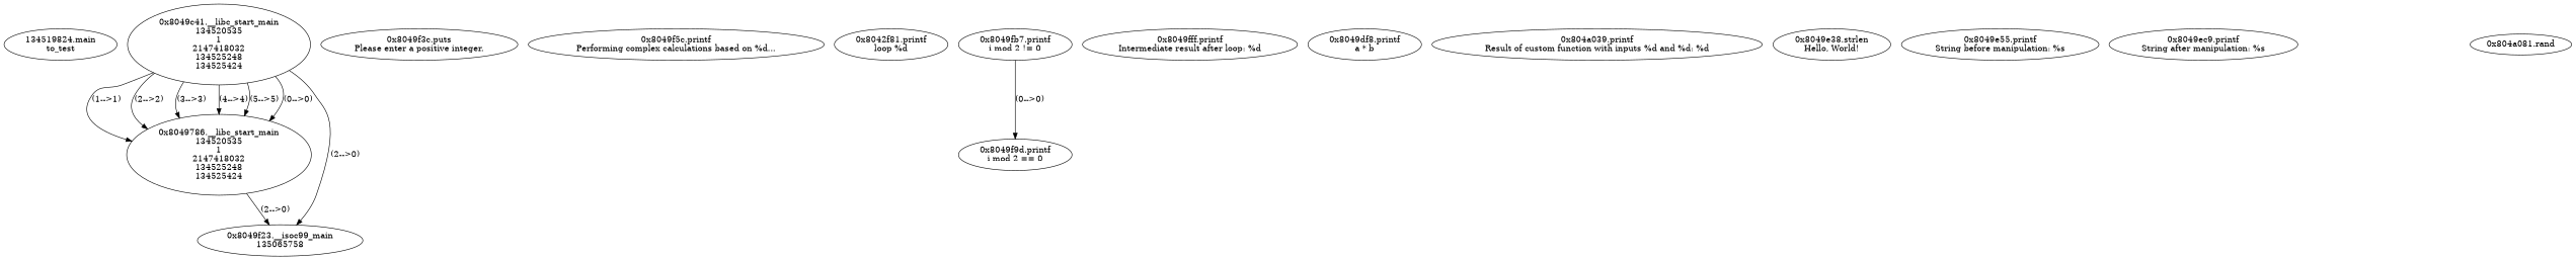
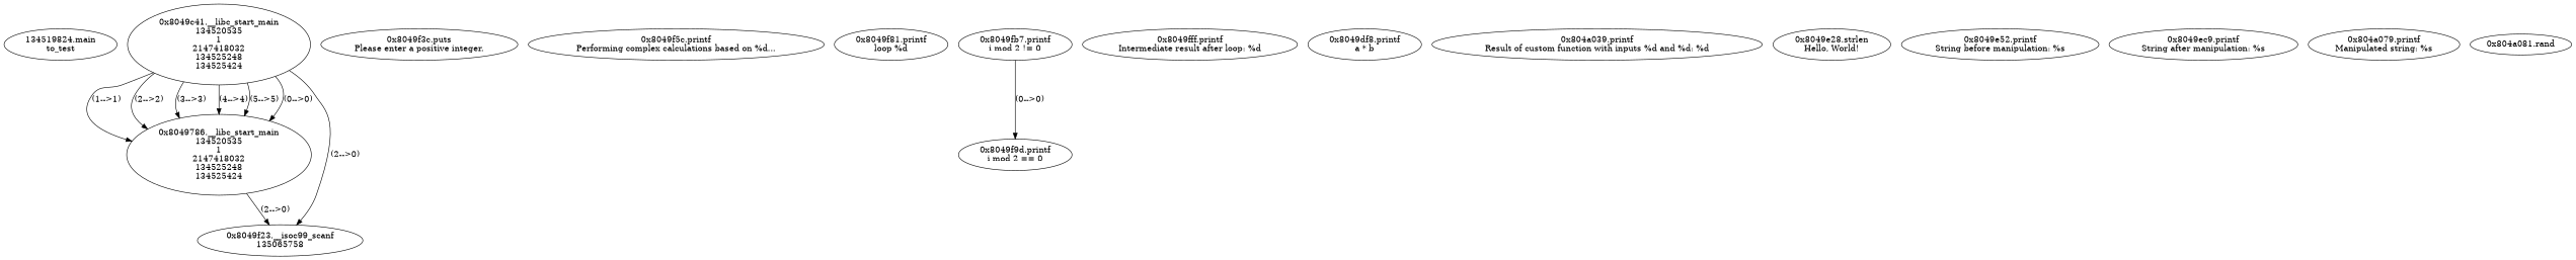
  digraph {
    n1 [label="134519824.main\nto_test"]
    n2 [label="0x8049c41.__libc_start_main\n134520535\n1\n2147418032\n134525248\n134525424"]
    n3 [label="0x8049786.__libc_start_main\n134520535\n1\n2147418032\n134525248\n134525424"]
-   n4 [label="0x8049f23.__isoc99_main\n135065758"]
+   n4 [label="0x8049f23.__isoc99_scanf\n135065758"]
    n5 [label="0x8049f3c.puts\nPlease enter a positive integer."]
    n6 [label="0x8049f5c.printf\nPerforming complex calculations based on %d...\n"]
-   n7 [label="0x8042f81.printf\nloop %d"]
+   n7 [label="0x8049f81.printf\nloop %d"]
    n8 [label="0x8049fb7.printf\ni mod 2 != 0"]
    n9 [label="0x8049f9d.printf\ni mod 2 == 0"]
    n10 [label="0x8049fff.printf\nIntermediate result after loop: %d\n"]
    n11 [label="0x8049df8.printf\na * b"]
    n12 [label="0x804a039.printf\nResult of custom function with inputs %d and %d: %d\n"]
-   n13 [label="0x8049e38.strlen\nHello, World!"]
-   n14 [label="0x8049e55.printf\nString before manipulation: %s\n"]
+   n13 [label="0x8049e28.strlen\nHello, World!"]
+   n14 [label="0x8049e52.printf\nString before manipulation: %s\n"]
    n15 [label="0x8049ec9.printf\nString after manipulation: %s\n"]
+   n16 [label="0x804a079.printf\nManipulated string: %s\n"]
    n17 [label="0x804a081.rand\n"]
    n2 -> n3 [label="(1-->1)"]
    n2 -> n3 [label="(2-->2)"]
    n2 -> n3 [label="(3-->3)"]
    n2 -> n3 [label="(4-->4)"]
    n2 -> n3 [label="(5-->5)"]
    n2 -> n3 [label="(0-->0)"]
    n2 -> n4 [label="(2-->0)"]
    n3 -> n4 [label="(2-->0)"]
    n8 -> n9 [label="(0-->0)"]
  }
